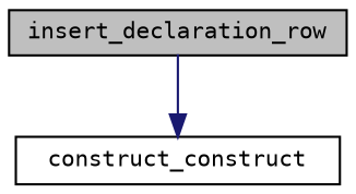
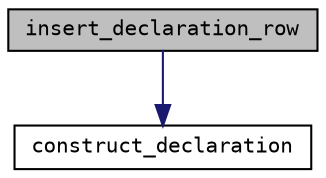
  digraph {
    rankdir=TB
    fontname="DejaVu Sans Mono"
    node [color=black fontname="DejaVu Sans Mono" fontsize=10 shape=record style=filled]
    n1 [fillcolor=grey75 fontcolor=black height=0.2 label=insert_declaration_row width=0.4]
-   n2 [fillcolor=white height=0.2 label=construct_construct width=0.4]
+   n2 [fillcolor=white height=0.2 label=construct_declaration width=0.4]
    n1 -> n2 [color=midnightblue fontname="DejaVu Sans Mono" fontsize=10 labelfontname=Helvetica labelfontsize=10 style=solid]
  }
